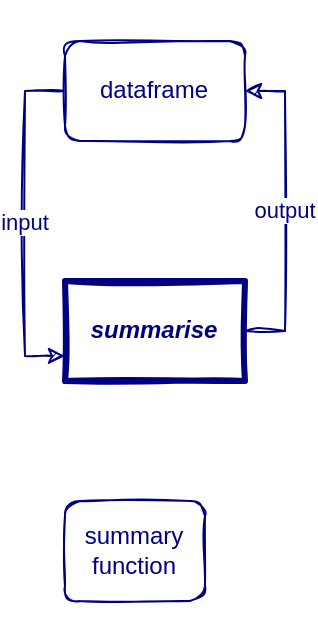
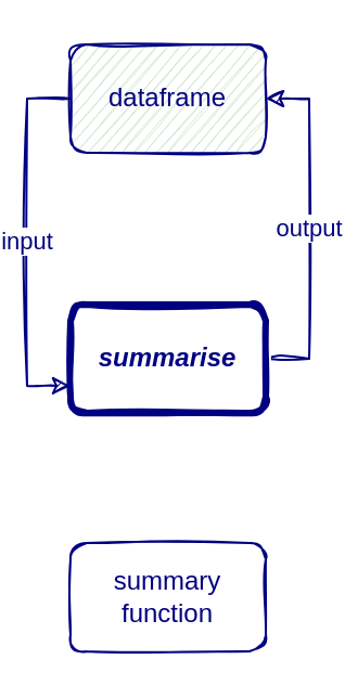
  <mxCell id="0" />
  <mxCell id="1" parent="0" />
  <mxCell id="2" value="output" style="edgeStyle=orthogonalEdgeStyle;rounded=0;sketch=1;orthogonalLoop=1;jettySize=auto;html=1;exitX=1;exitY=0.5;exitDx=0;exitDy=0;entryX=1;entryY=0.5;entryDx=0;entryDy=0;strokeColor=#000080;fontFamily=Helvetica;fontColor=#000080;" edge="1" parent="1" source="3" target="6"><mxGeometry relative="1" as="geometry" /></mxCell>
- <mxCell id="3" value="&lt;div&gt;summarise&lt;/div&gt;" style="whiteSpace=wrap;html=1;sketch=1;strokeColor=#000080;fontFamily=Helvetica;strokeWidth=3;fontColor=#000080;fontStyle=3;rounded=0;" vertex="1" parent="1"><mxGeometry x="20" y="140" width="90" height="50" as="geometry" /></mxCell>
+ <mxCell id="3" value="&lt;div&gt;summarise&lt;/div&gt;" style="rounded=1;whiteSpace=wrap;html=1;sketch=1;strokeColor=#000080;fontFamily=Helvetica;strokeWidth=3;fontColor=#000080;fontStyle=3" vertex="1" parent="1"><mxGeometry x="20" y="140" width="90" height="50" as="geometry" /></mxCell>
  <mxCell id="4" style="edgeStyle=orthogonalEdgeStyle;rounded=0;sketch=1;orthogonalLoop=1;jettySize=auto;html=1;exitX=1;exitY=0.5;exitDx=0;exitDy=0;entryX=1;entryY=0.5;entryDx=0;entryDy=0;strokeColor=#000080;fontFamily=Helvetica;fontColor=#000080;" edge="1" parent="1" source="6" target="6"><mxGeometry relative="1" as="geometry" /></mxCell>
  <mxCell id="5" value="input" style="edgeStyle=orthogonalEdgeStyle;rounded=0;sketch=1;orthogonalLoop=1;jettySize=auto;html=1;exitX=0;exitY=0.5;exitDx=0;exitDy=0;entryX=0;entryY=0.75;entryDx=0;entryDy=0;strokeColor=#000080;fontFamily=Helvetica;fontColor=#000080;" edge="1" parent="1" source="6" target="3"><mxGeometry relative="1" as="geometry" /></mxCell>
- <mxCell id="6" value="&lt;div&gt;dataframe&lt;/div&gt;" style="rounded=1;whiteSpace=wrap;html=1;sketch=1;strokeColor=#000080;fontFamily=Helvetica;strokeWidth=1;fontColor=#000080;fontStyle=0" vertex="1" parent="1"><mxGeometry x="20" y="20" width="90" height="50" as="geometry" /></mxCell>
- <mxCell id="7" value="summary function" style="whiteSpace=wrap;html=1;rounded=1;fontColor=#000080;fontStyle=0;strokeColor=#000080;strokeWidth=1;sketch=1;" vertex="1" parent="1"><mxGeometry x="20" y="250" width="70" height="50" as="geometry" /></mxCell>
+ <mxCell id="6" value="&lt;div&gt;dataframe&lt;/div&gt;" style="rounded=1;whiteSpace=wrap;html=1;sketch=1;strokeColor=#000080;fontFamily=Helvetica;strokeWidth=1;fontColor=#000080;fontStyle=0;fillColor=#d5e8d4;" vertex="1" parent="1"><mxGeometry x="20" y="20" width="90" height="50" as="geometry" /></mxCell>
+ <mxCell id="7" value="summary function" style="whiteSpace=wrap;html=1;rounded=1;fontColor=#000080;fontStyle=0;strokeColor=#000080;strokeWidth=1;sketch=1;" vertex="1" parent="1"><mxGeometry x="20" y="250" width="90" height="50" as="geometry" /></mxCell>
